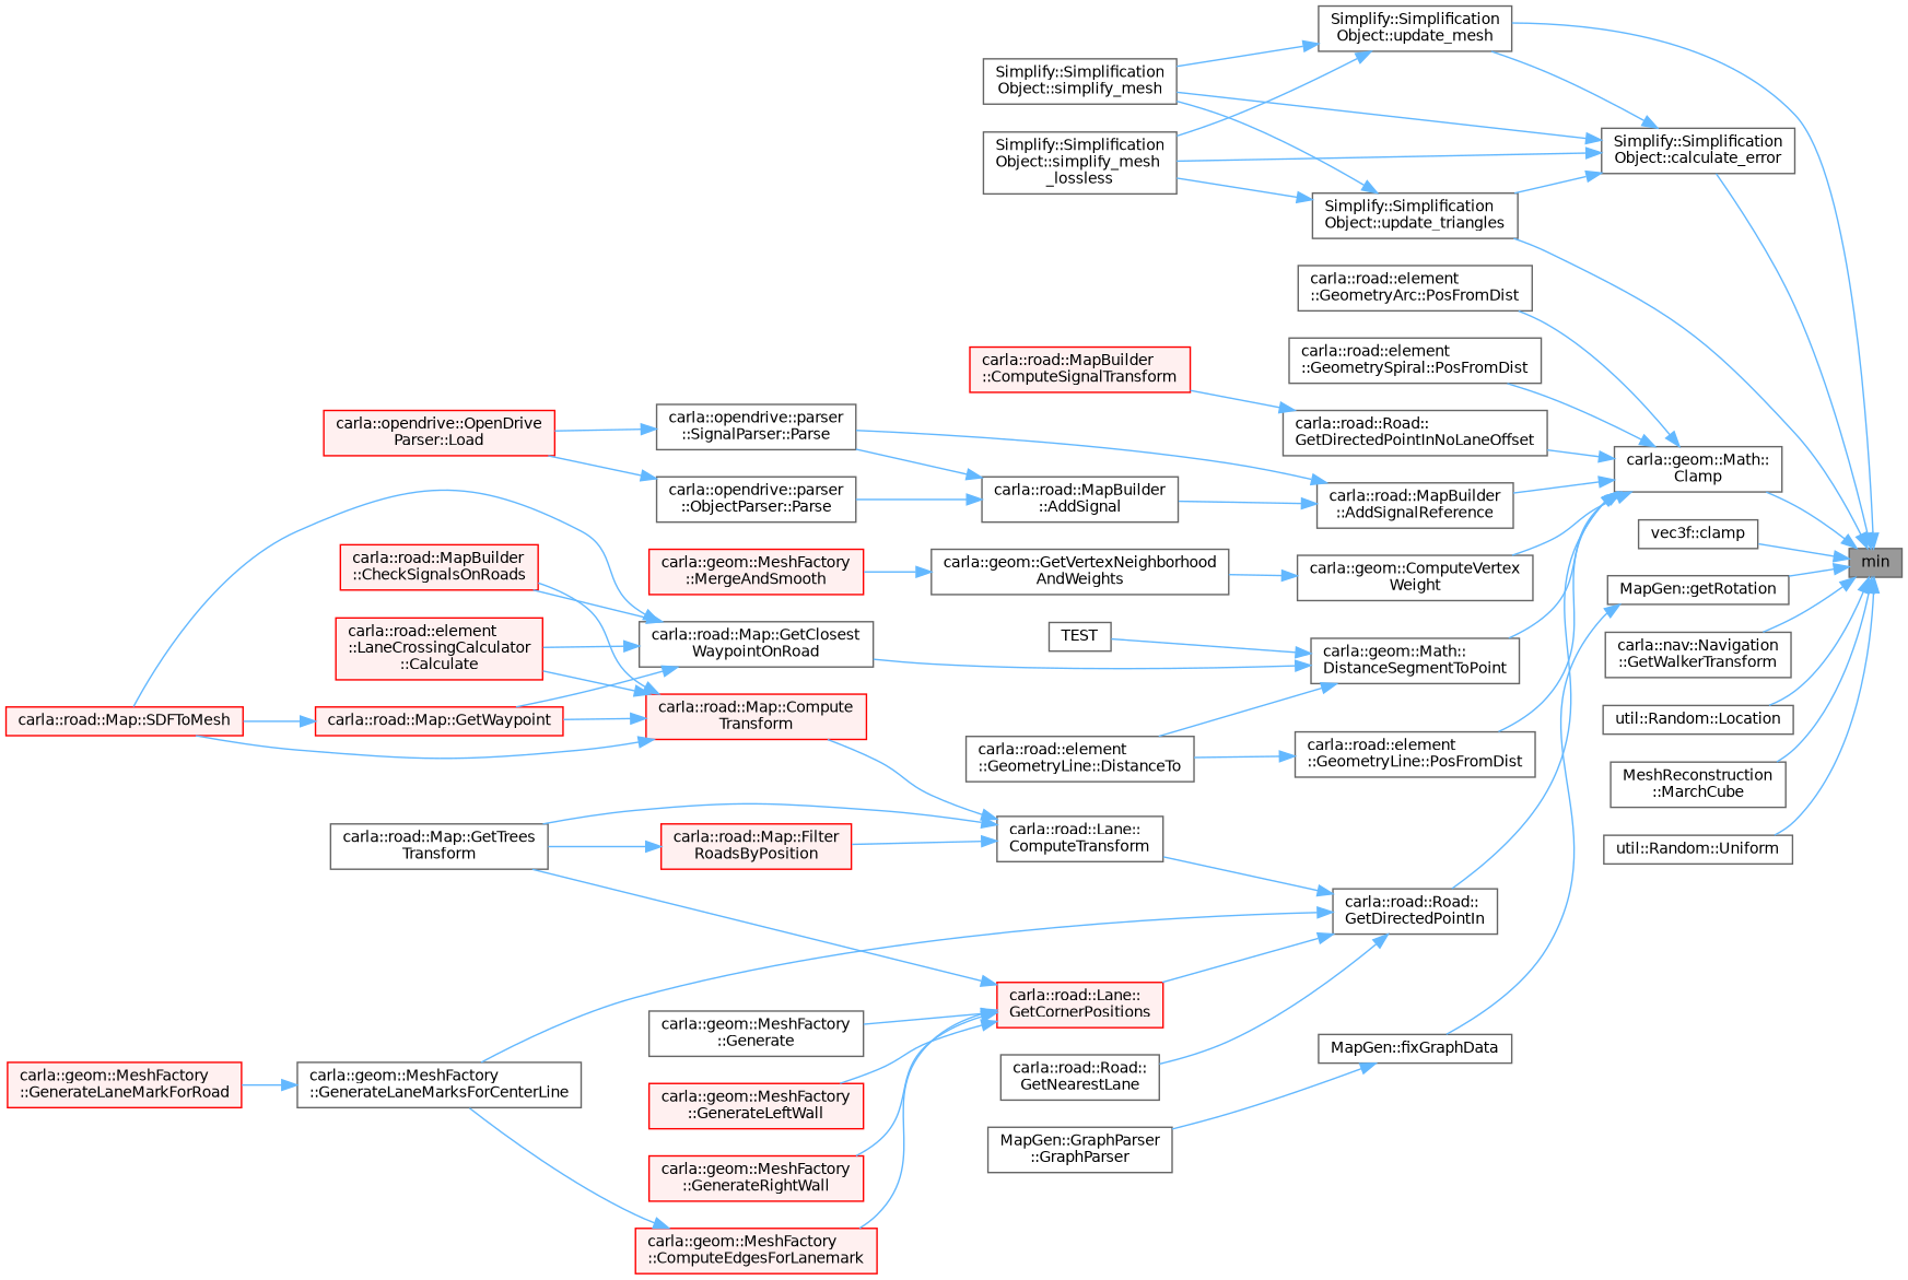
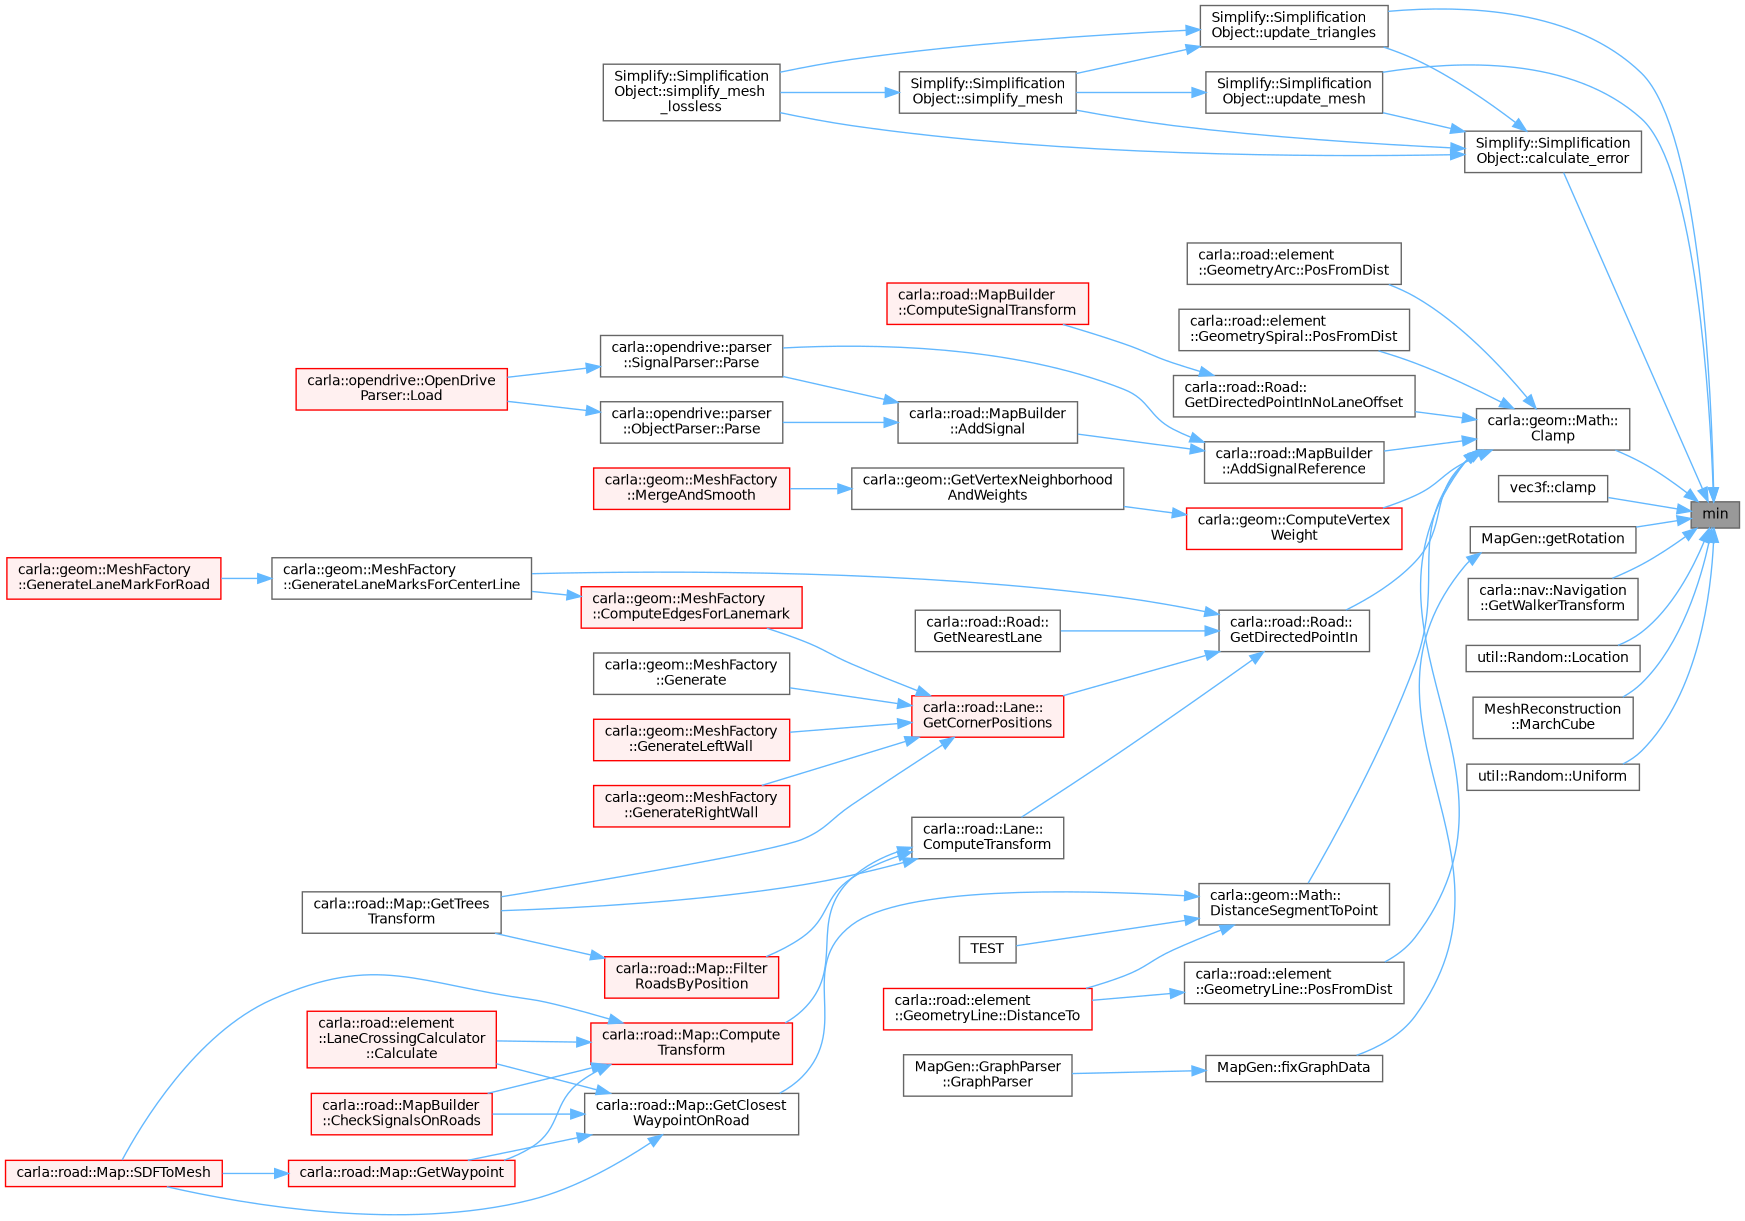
  digraph {
    rankdir=RL
    node [color=grey40 fillcolor=white fontname=Helvetica fontsize=10 shape=box style=filled]
    edge [color=steelblue1 dir=back fontname=Helvetica fontsize=10 labelfontname=Helvetica labelfontsize=10 style=solid]
    n1 [color=gray40 fillcolor=grey60 fontcolor=black height=0.2 label=min width=0.4]
    n2 [height=0.2 label="Simplify::Simplification\lObject::calculate_error" width=0.4]
    n3 [height=0.2 label="Simplify::Simplification\lObject::update_mesh" width=0.4]
    n4 [height=0.2 label="Simplify::Simplification\lObject::update_triangles" width=0.4]
    n5 [height=0.2 label="carla::geom::Math::\lClamp" width=0.4]
    n6 [height=0.2 label="vec3f::clamp" width=0.4]
    n7 [height=0.2 label="MapGen::getRotation" width=0.4]
    n8 [height=0.2 label="carla::nav::Navigation\l::GetWalkerTransform" width=0.4]
    n9 [height=0.2 label="util::Random::Location" width=0.4]
    n10 [height=0.2 label="MeshReconstruction\l::MarchCube" width=0.4]
    n11 [height=0.2 label="util::Random::Uniform" width=0.4]
    n12 [height=0.2 label="Simplify::Simplification\lObject::simplify_mesh" width=0.4]
    n13 [height=0.2 label="Simplify::Simplification\lObject::simplify_mesh\l_lossless" width=0.4]
    n14 [height=0.2 label="carla::road::MapBuilder\l::AddSignalReference" width=0.4]
-   n15 [height=0.2 label="carla::geom::ComputeVertex\lWeight" width=0.4]
+   n15 [color=red height=0.2 label="carla::geom::ComputeVertex\lWeight" width=0.4]
    n16 [height=0.2 label="carla::geom::Math::\lDistanceSegmentToPoint" width=0.4]
    n17 [height=0.2 label="carla::road::Road::\lGetDirectedPointIn" width=0.4]
    n18 [height=0.2 label="carla::road::Road::\lGetDirectedPointInNoLaneOffset" width=0.4]
    n19 [height=0.2 label="carla::road::element\l::GeometryArc::PosFromDist" width=0.4]
    n20 [height=0.2 label="carla::road::element\l::GeometryLine::PosFromDist" width=0.4]
    n21 [height=0.2 label="carla::road::element\l::GeometrySpiral::PosFromDist" width=0.4]
    n22 [height=0.2 label="MapGen::fixGraphData" width=0.4]
    n23 [height=0.2 label="carla::road::MapBuilder\l::AddSignal" width=0.4]
    n24 [height=0.2 label="carla::opendrive::parser\l::SignalParser::Parse" width=0.4]
    n25 [height=0.2 label="carla::geom::GetVertexNeighborhood\lAndWeights" width=0.4]
-   n26 [height=0.2 label="carla::road::element\l::GeometryLine::DistanceTo" width=0.4]
+   n26 [color=red height=0.2 label="carla::road::element\l::GeometryLine::DistanceTo" width=0.4]
    n27 [height=0.2 label="carla::road::Map::GetClosest\lWaypointOnRoad" width=0.4]
    n28 [height=0.2 label=TEST width=0.4]
    n29 [height=0.2 label="carla::road::Lane::\lComputeTransform" width=0.4]
    n30 [height=0.2 label="carla::geom::MeshFactory\l::GenerateLaneMarksForCenterLine" width=0.4]
    n31 [color=red fillcolor="#FFF0F0" height=0.2 label="carla::road::Lane::\lGetCornerPositions" width=0.4]
    n32 [height=0.2 label="carla::road::Road::\lGetNearestLane" width=0.4]
    n33 [color=red fillcolor="#FFF0F0" height=0.2 label="carla::road::MapBuilder\l::ComputeSignalTransform" width=0.4]
    n34 [height=0.2 label="carla::opendrive::parser\l::ObjectParser::Parse" width=0.4]
    n35 [color=red fillcolor="#FFF0F0" height=0.2 label="carla::opendrive::OpenDrive\lParser::Load" width=0.4]
    n36 [color=red fillcolor="#FFF0F0" height=0.2 label="carla::geom::MeshFactory\l::MergeAndSmooth" width=0.4]
    n37 [color=red fillcolor="#FFF0F0" height=0.2 label="carla::road::element\l::LaneCrossingCalculator\l::Calculate" width=0.4]
    n38 [color=red fillcolor="#FFF0F0" height=0.2 label="carla::road::MapBuilder\l::CheckSignalsOnRoads" width=0.4]
    n39 [color=red fillcolor="#FFF0F0" height=0.2 label="carla::road::Map::GetWaypoint" width=0.4]
    n40 [color=red fillcolor="#FFF0F0" height=0.2 label="carla::road::Map::SDFToMesh" width=0.4]
    n41 [color=red fillcolor="#FFF0F0" height=0.2 label="carla::road::Map::Compute\lTransform" width=0.4]
    n42 [color=red fillcolor="#FFF0F0" height=0.2 label="carla::road::Map::Filter\lRoadsByPosition" width=0.4]
    n43 [height=0.2 label="carla::road::Map::GetTrees\lTransform" width=0.4]
    n44 [color=red fillcolor="#FFF0F0" height=0.2 label="carla::geom::MeshFactory\l::GenerateLaneMarkForRoad" width=0.4]
    n45 [color=red fillcolor="#FFF0F0" height=0.2 label="carla::geom::MeshFactory\l::ComputeEdgesForLanemark" width=0.4]
    n46 [height=0.2 label="carla::geom::MeshFactory\l::Generate" width=0.4]
    n47 [color=red fillcolor="#FFF0F0" height=0.2 label="carla::geom::MeshFactory\l::GenerateLeftWall" width=0.4]
    n48 [color=red fillcolor="#FFF0F0" height=0.2 label="carla::geom::MeshFactory\l::GenerateRightWall" width=0.4]
    n49 [height=0.2 label="MapGen::GraphParser\l::GraphParser" width=0.4]
    n1 -> n2
    n1 -> n3
    n1 -> n4
    n1 -> n5
    n1 -> n6
    n1 -> n7
    n1 -> n8
    n1 -> n9
    n1 -> n10
    n1 -> n11
    n2 -> n3
    n2 -> n4
    n2 -> n12
    n2 -> n13
    n3 -> n12
-   n3 -> n13
+   n12 -> n13
    n4 -> n12
    n4 -> n13
    n5 -> n14
    n5 -> n15
    n5 -> n16
    n5 -> n17
    n5 -> n18
    n5 -> n19
    n5 -> n20
    n5 -> n21
    n7 -> n22
    n14 -> n23
    n14 -> n24
    n15 -> n25
    n16 -> n26
    n16 -> n27
    n16 -> n28
    n17 -> n29
    n17 -> n30
    n17 -> n31
    n17 -> n32
    n18 -> n33
    n20 -> n26
    n22 -> n49
    n23 -> n24
    n23 -> n34
    n24 -> n35
    n25 -> n36
    n27 -> n37
    n27 -> n38
    n27 -> n39
    n27 -> n40
    n29 -> n41
    n29 -> n42
    n29 -> n43
    n30 -> n44
    n31 -> n43
    n31 -> n45
    n31 -> n46
    n31 -> n47
    n31 -> n48
    n34 -> n35
    n39 -> n40
    n41 -> n37
    n41 -> n38
    n41 -> n39
    n41 -> n40
    n42 -> n43
    n45 -> n30
  }
